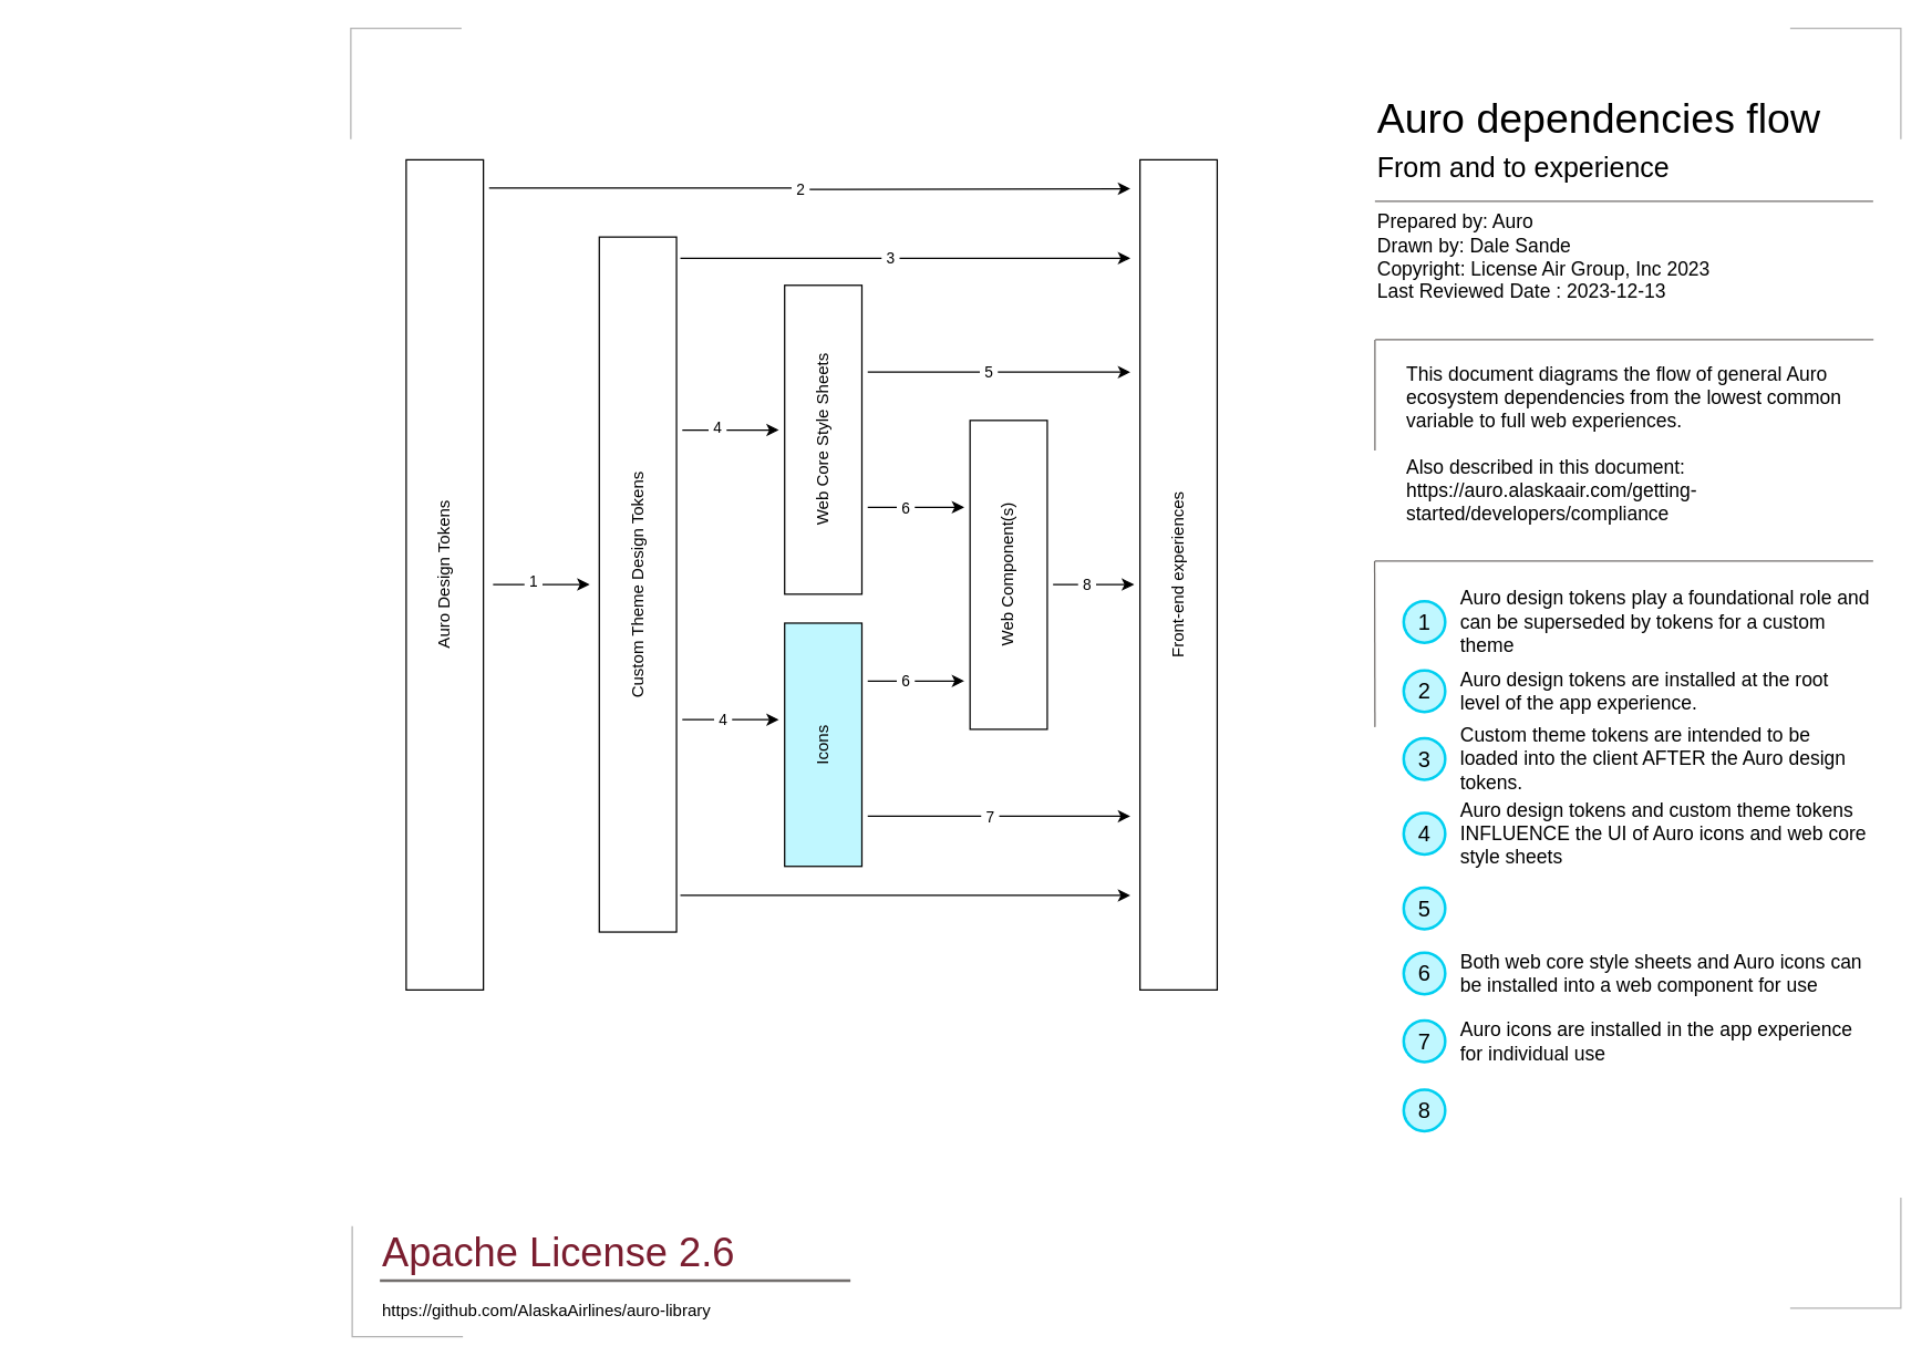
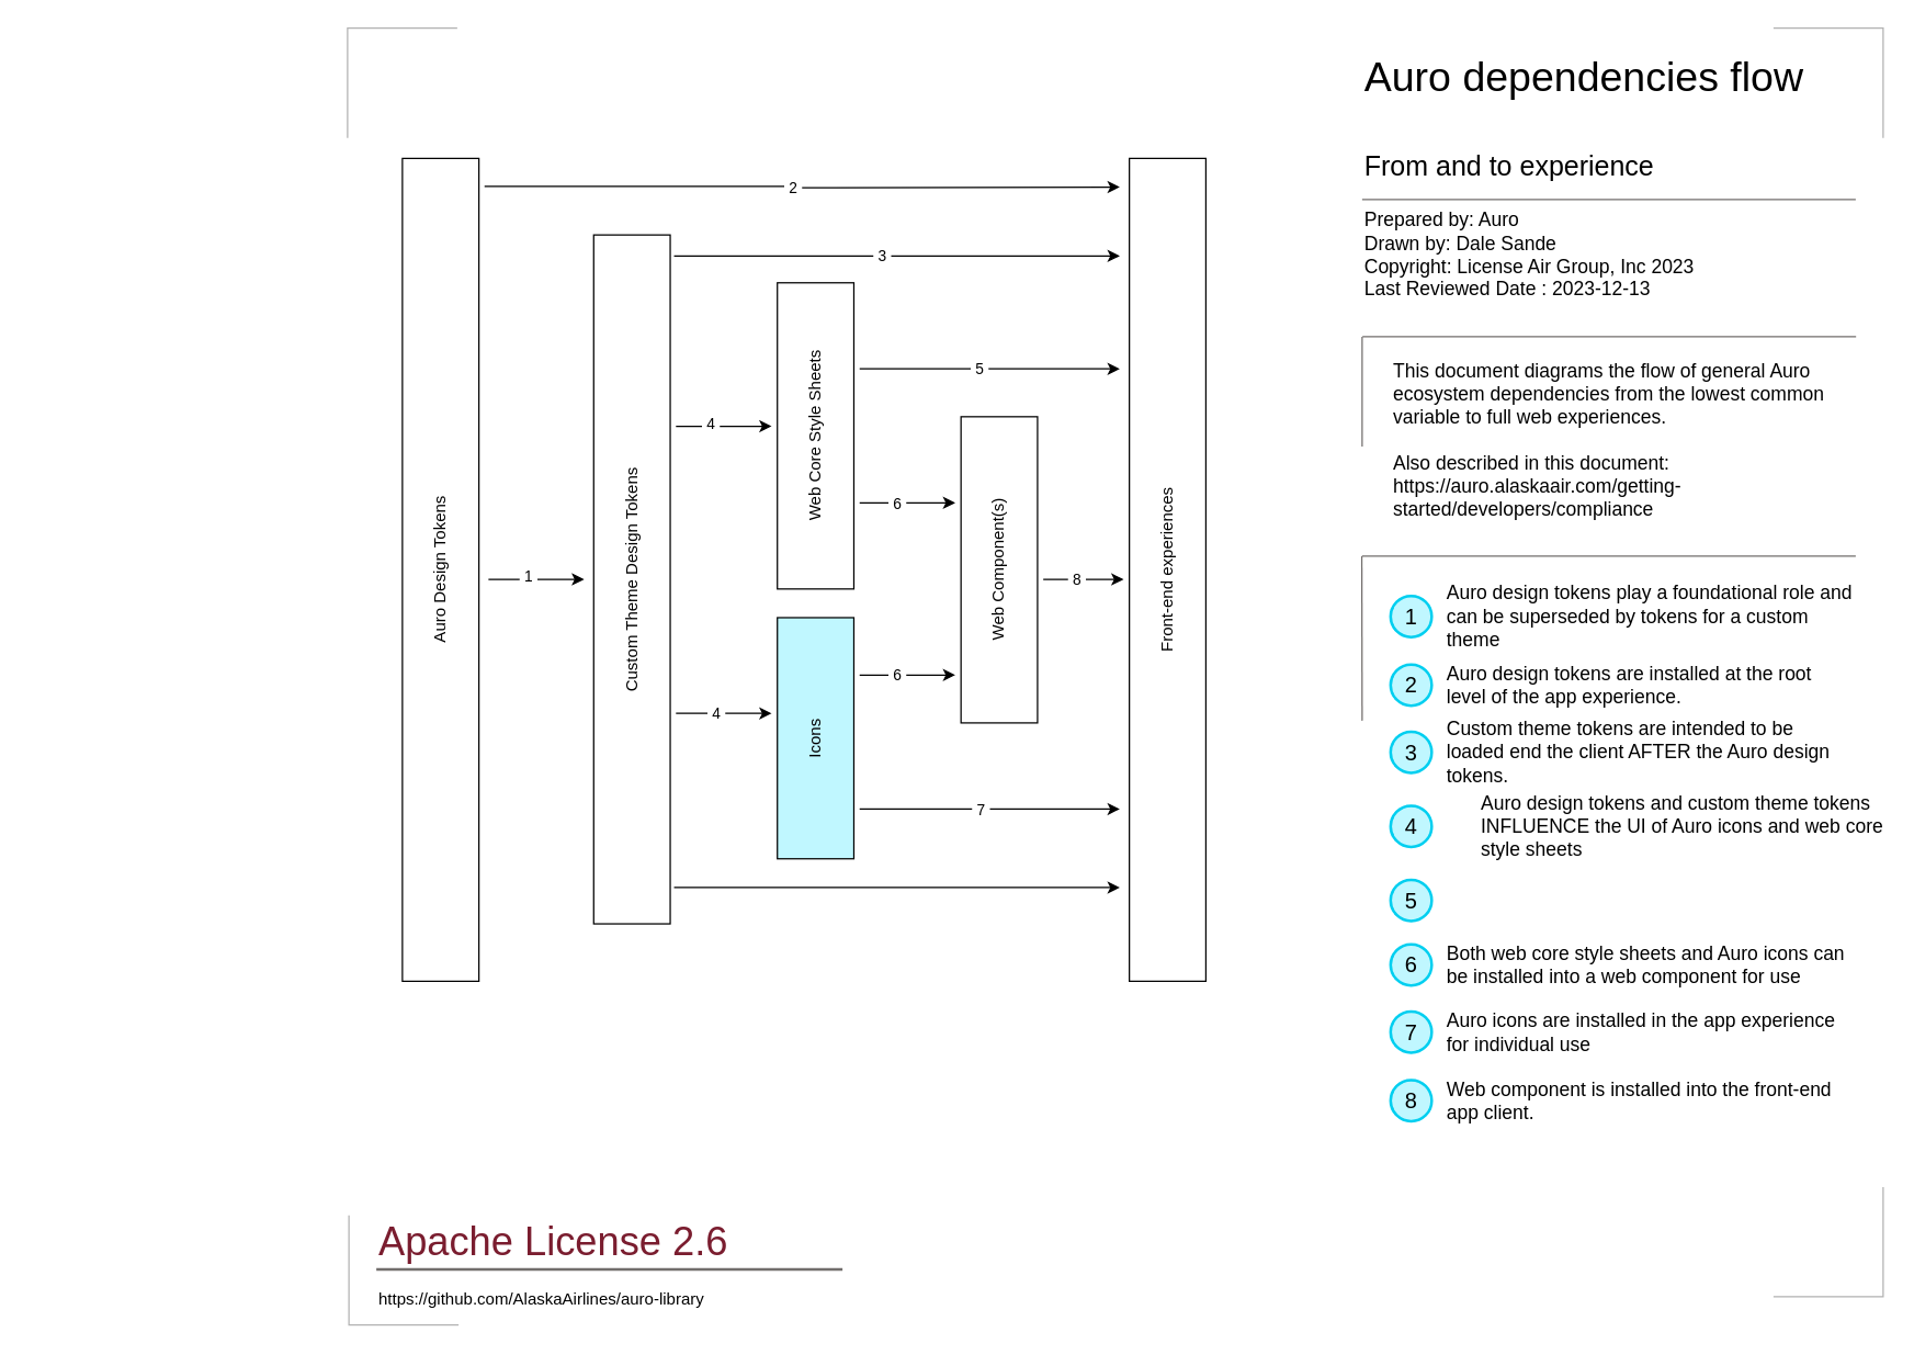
  <mxCell id="0" />
  <mxCell id="1" parent="0" />
  <mxCell id="2" value="" style="endArrow=none;html=1;rounded=0;strokeColor=#B2B2B2;" parent="1" edge="1"><mxGeometry width="50" height="50" relative="1" as="geometry"><mxPoint x="1293" y="20" as="sourcePoint" /><mxPoint x="1373" y="100" as="targetPoint" /><Array as="points"><mxPoint x="1373" y="20" /></Array></mxGeometry></mxCell>
  <mxCell id="3" value="" style="endArrow=none;html=1;rounded=0;strokeColor=#B2B2B2;" parent="1" edge="1"><mxGeometry width="50" height="50" relative="1" as="geometry"><mxPoint x="1373" y="865" as="sourcePoint" /><mxPoint x="1293" y="945" as="targetPoint" /><Array as="points"><mxPoint x="1373" y="945" /></Array></mxGeometry></mxCell>
  <mxCell id="4" value="" style="endArrow=none;html=1;rounded=0;strokeColor=#B2B2B2;" parent="1" edge="1"><mxGeometry width="50" height="50" relative="1" as="geometry"><mxPoint x="253" y="100" as="sourcePoint" /><mxPoint x="333" y="20" as="targetPoint" /><Array as="points"><mxPoint x="253" y="20" /></Array></mxGeometry></mxCell>
  <mxCell id="5" value="" style="endArrow=none;html=1;rounded=0;fontSize=14;fontColor=#000000;strokeColor=#726E6C;" parent="1" edge="1"><mxGeometry width="50" height="50" relative="1" as="geometry"><mxPoint x="992.76" y="405" as="sourcePoint" /><mxPoint x="993" y="525" as="targetPoint" /></mxGeometry></mxCell>
  <mxCell id="6" value="" style="endArrow=none;html=1;rounded=0;fontSize=14;fontColor=#000000;strokeColor=#726E6C;" parent="1" edge="1"><mxGeometry width="50" height="50" relative="1" as="geometry"><mxPoint x="993" y="405" as="sourcePoint" /><mxPoint x="1353" y="405" as="targetPoint" /></mxGeometry></mxCell>
- <mxCell id="7" value="Auro dependencies flow" style="text;html=1;strokeColor=none;fillColor=none;align=left;verticalAlign=middle;whiteSpace=wrap;rounded=0;fontSize=30;fontColor=#000000;opacity=75;" parent="1" vertex="1"><mxGeometry x="993" y="65" width="360" height="40" as="geometry" /></mxCell>
+ <mxCell id="7" value="Auro dependencies flow" style="text;html=1;strokeColor=none;fillColor=none;align=left;verticalAlign=middle;whiteSpace=wrap;rounded=0;fontSize=30;fontColor=#000000;opacity=75;" parent="1" vertex="1"><mxGeometry x="993" y="35" width="360" height="40" as="geometry" /></mxCell>
  <mxCell id="8" value="Prepared by: Auro&lt;br&gt;Drawn by: Dale Sande&lt;br&gt;Copyright: License Air Group, Inc 2023&lt;br&gt;Last Reviewed Date : 2023-12-13" style="text;html=1;strokeColor=none;fillColor=none;align=left;verticalAlign=top;whiteSpace=wrap;rounded=0;fontSize=14;fontColor=#000000;opacity=75;" parent="1" vertex="1"><mxGeometry x="993" y="145" width="360" height="80" as="geometry" /></mxCell>
  <mxCell id="9" value="1" style="ellipse;whiteSpace=wrap;html=1;aspect=fixed;fontSize=16;fillColor=#c0f7ff;strokeColor=#00cff0;strokeWidth=2;" parent="1" vertex="1"><mxGeometry x="1013.76" y="434" width="30" height="30" as="geometry" /></mxCell>
  <mxCell id="10" value="Auro design tokens play a foundational role and can be superseded by tokens for a custom theme" style="text;html=1;strokeColor=none;fillColor=none;align=left;verticalAlign=middle;whiteSpace=wrap;rounded=0;fontSize=14;fontColor=#000000;opacity=75;" parent="1" vertex="1"><mxGeometry x="1053" y="434" width="299.76" height="30" as="geometry" /></mxCell>
  <mxCell id="11" value="2" style="ellipse;whiteSpace=wrap;html=1;aspect=fixed;fontSize=16;fillColor=#c0f7ff;strokeColor=#00cff0;strokeWidth=2;" parent="1" vertex="1"><mxGeometry x="1013.76" y="484" width="30" height="30" as="geometry" /></mxCell>
  <mxCell id="12" value="Auro design tokens are installed at the root level of the app experience." style="text;html=1;strokeColor=none;fillColor=none;align=left;verticalAlign=middle;whiteSpace=wrap;rounded=0;fontSize=14;fontColor=#000000;opacity=75;" parent="1" vertex="1"><mxGeometry x="1053" y="484" width="299.76" height="30" as="geometry" /></mxCell>
  <mxCell id="13" value="&lt;font style=&quot;font-size: 12px;&quot;&gt;https://github.com/AlaskaAirlines/auro-library&lt;/font&gt;" style="text;html=1;strokeColor=none;fillColor=none;align=left;verticalAlign=middle;whiteSpace=wrap;rounded=0;strokeWidth=2;fontSize=16;" parent="1" vertex="1"><mxGeometry x="274" y="925" width="630" height="40" as="geometry" /></mxCell>
  <mxCell id="14" value="From and to experience&amp;nbsp;" style="text;html=1;strokeColor=none;fillColor=none;align=left;verticalAlign=middle;whiteSpace=wrap;rounded=0;fontSize=20;fontColor=#000000;opacity=75;" parent="1" vertex="1"><mxGeometry x="993" y="105" width="360" height="30" as="geometry" /></mxCell>
  <mxCell id="15" value="" style="endArrow=none;html=1;rounded=0;fontSize=14;fontColor=#000000;strokeColor=#726E6C;" parent="1" edge="1"><mxGeometry width="50" height="50" relative="1" as="geometry"><mxPoint x="993" y="145" as="sourcePoint" /><mxPoint x="1353" y="145" as="targetPoint" /></mxGeometry></mxCell>
  <mxCell id="16" value="" style="endArrow=none;html=1;rounded=0;fontSize=14;fontColor=#000000;strokeColor=#726E6C;" parent="1" edge="1"><mxGeometry width="50" height="50" relative="1" as="geometry"><mxPoint x="993" y="245" as="sourcePoint" /><mxPoint x="993" y="325" as="targetPoint" /></mxGeometry></mxCell>
  <mxCell id="17" value="" style="endArrow=none;html=1;rounded=0;fontSize=14;fontColor=#000000;strokeColor=#726E6C;" parent="1" edge="1"><mxGeometry width="50" height="50" relative="1" as="geometry"><mxPoint x="993.24" y="245" as="sourcePoint" /><mxPoint x="1353.24" y="245" as="targetPoint" /></mxGeometry></mxCell>
  <mxCell id="18" value="This document diagrams the flow of general Auro ecosystem dependencies from the lowest common variable to full web experiences.&amp;nbsp;&lt;br&gt;&lt;br&gt;Also described in this document:&lt;br&gt;https://auro.alaskaair.com/getting-started/developers/compliance" style="text;html=1;strokeColor=none;fillColor=none;align=left;verticalAlign=top;whiteSpace=wrap;rounded=0;fontSize=14;fontColor=#000000;opacity=75;" parent="1" vertex="1"><mxGeometry x="1013.76" y="255" width="360" height="140" as="geometry" /></mxCell>
  <mxCell id="19" value="3" style="ellipse;whiteSpace=wrap;html=1;aspect=fixed;fontSize=16;fillColor=#c0f7ff;strokeColor=#00cff0;strokeWidth=2;" parent="1" vertex="1"><mxGeometry x="1013.76" y="533" width="30" height="30" as="geometry" /></mxCell>
- <mxCell id="20" value="Custom theme tokens are intended to be loaded into the client AFTER the Auro design tokens." style="text;html=1;strokeColor=none;fillColor=none;align=left;verticalAlign=middle;whiteSpace=wrap;rounded=0;fontSize=14;fontColor=#000000;opacity=75;" parent="1" vertex="1"><mxGeometry x="1053" y="533" width="299.76" height="30" as="geometry" /></mxCell>
+ <mxCell id="20" value="Custom theme tokens are intended to be loaded end the client AFTER the Auro design tokens." style="text;html=1;strokeColor=none;fillColor=none;align=left;verticalAlign=middle;whiteSpace=wrap;rounded=0;fontSize=14;fontColor=#000000;opacity=75;" parent="1" vertex="1"><mxGeometry x="1053" y="533" width="299.76" height="30" as="geometry" /></mxCell>
  <mxCell id="21" value="4" style="ellipse;whiteSpace=wrap;html=1;aspect=fixed;fontSize=16;fillColor=#c0f7ff;strokeColor=#00cff0;strokeWidth=2;" parent="1" vertex="1"><mxGeometry x="1013.76" y="587" width="30" height="30" as="geometry" /></mxCell>
- <mxCell id="22" value="Auro design tokens and custom theme tokens INFLUENCE the UI of Auro icons and web core style sheets" style="text;html=1;strokeColor=none;fillColor=none;align=left;verticalAlign=middle;whiteSpace=wrap;rounded=0;fontSize=14;fontColor=#000000;opacity=75;" parent="1" vertex="1"><mxGeometry x="1053" y="587" width="299.76" height="30" as="geometry" /></mxCell>
+ <mxCell id="22" value="Auro design tokens and custom theme tokens INFLUENCE the UI of Auro icons and web core style sheets" style="text;html=1;strokeColor=none;fillColor=none;align=left;verticalAlign=middle;whiteSpace=wrap;rounded=0;fontSize=14;fontColor=#000000;opacity=75;" parent="1" vertex="1"><mxGeometry x="1078" y="587" width="299.76" height="30" as="geometry" /></mxCell>
  <mxCell id="23" value="5" style="ellipse;whiteSpace=wrap;html=1;aspect=fixed;fontSize=16;fillColor=#c0f7ff;strokeColor=#00cff0;strokeWidth=2;" parent="1" vertex="1"><mxGeometry x="1013.76" y="641" width="30" height="30" as="geometry" /></mxCell>
  <mxCell id="24" value="" style="group" parent="1" vertex="1" connectable="0"><mxGeometry x="293" y="115" width="586.04" height="600" as="geometry" /></mxCell>
  <mxCell id="25" value="Auro Design Tokens" style="rounded=0;whiteSpace=wrap;html=1;rotation=-90;" parent="24" vertex="1"><mxGeometry x="-272.09" y="272.093" width="599.993" height="55.814" as="geometry" /></mxCell>
  <mxCell id="26" value="Custom Theme Design Tokens" style="rounded=0;whiteSpace=wrap;html=1;rotation=-90;" parent="24" vertex="1"><mxGeometry x="-83.72" y="279.07" width="502.32" height="55.814" as="geometry" /></mxCell>
  <mxCell id="27" value="Web Core Style Sheets" style="rounded=0;whiteSpace=wrap;html=1;rotation=-90;" parent="24" vertex="1"><mxGeometry x="189.765" y="174.419" width="223.253" height="55.814" as="geometry" /></mxCell>
  <mxCell id="28" value="Icons" style="rounded=0;whiteSpace=wrap;html=1;rotation=-90;fillColor=#c0f7ff;" parent="24" vertex="1"><mxGeometry x="213.486" y="394.884" width="175.812" height="55.814" as="geometry" /></mxCell>
  <mxCell id="29" value="Web Component(s)" style="rounded=0;whiteSpace=wrap;html=1;rotation=-90;" parent="24" vertex="1"><mxGeometry x="323.717" y="272.093" width="223.253" height="55.814" as="geometry" /></mxCell>
  <mxCell id="30" value="Front-end experiences" style="rounded=0;whiteSpace=wrap;html=1;rotation=-90;" parent="24" vertex="1"><mxGeometry x="258.137" y="272.093" width="599.993" height="55.814" as="geometry" /></mxCell>
  <mxCell id="31" value="" style="endArrow=classic;html=1;rounded=0;edgeStyle=orthogonalEdgeStyle;exitX=0.966;exitY=1.073;exitDx=0;exitDy=0;exitPerimeter=0;" parent="24" source="25" edge="1"><mxGeometry relative="1" as="geometry"><mxPoint x="230.23" y="20.302" as="sourcePoint" /><mxPoint x="523.25" y="20.93" as="targetPoint" /></mxGeometry></mxCell>
  <mxCell id="32" value="&amp;nbsp;2&amp;nbsp;" style="edgeLabel;html=1;align=center;verticalAlign=middle;resizable=0;points=[];" parent="31" vertex="1" connectable="0"><mxGeometry x="-0.033" y="-1" relative="1" as="geometry"><mxPoint as="offset" /></mxGeometry></mxCell>
  <mxCell id="33" value="" style="endArrow=classic;html=1;rounded=0;edgeStyle=orthogonalEdgeStyle;" parent="24" edge="1"><mxGeometry relative="1" as="geometry"><mxPoint x="62.79" y="306.977" as="sourcePoint" /><mxPoint x="132.557" y="306.977" as="targetPoint" /></mxGeometry></mxCell>
  <mxCell id="34" value="&amp;nbsp;1&amp;nbsp;" style="edgeLabel;html=1;align=center;verticalAlign=middle;resizable=0;points=[];" parent="33" vertex="1" connectable="0"><mxGeometry x="-0.16" y="2" relative="1" as="geometry"><mxPoint as="offset" /></mxGeometry></mxCell>
  <mxCell id="35" value="" style="endArrow=classic;html=1;rounded=0;edgeStyle=orthogonalEdgeStyle;" parent="24" edge="1"><mxGeometry relative="1" as="geometry"><mxPoint x="199.533" y="195.349" as="sourcePoint" /><mxPoint x="269.299" y="195.349" as="targetPoint" /></mxGeometry></mxCell>
  <mxCell id="36" value="&amp;nbsp;4&amp;nbsp;" style="edgeLabel;html=1;align=center;verticalAlign=middle;resizable=0;points=[];" parent="35" vertex="1" connectable="0"><mxGeometry x="-0.293" y="2" relative="1" as="geometry"><mxPoint as="offset" /></mxGeometry></mxCell>
  <mxCell id="37" value="" style="endArrow=classic;html=1;rounded=0;edgeStyle=orthogonalEdgeStyle;" parent="24" edge="1"><mxGeometry relative="1" as="geometry"><mxPoint x="199.533" y="404.651" as="sourcePoint" /><mxPoint x="269.299" y="404.651" as="targetPoint" /></mxGeometry></mxCell>
  <mxCell id="38" value="&amp;nbsp;4&amp;nbsp;" style="edgeLabel;html=1;align=center;verticalAlign=middle;resizable=0;points=[];" parent="37" vertex="1" connectable="0"><mxGeometry x="-0.16" relative="1" as="geometry"><mxPoint as="offset" /></mxGeometry></mxCell>
  <mxCell id="39" value="" style="endArrow=classic;html=1;rounded=0;edgeStyle=orthogonalEdgeStyle;" parent="24" edge="1"><mxGeometry relative="1" as="geometry"><mxPoint x="333.485" y="153.488" as="sourcePoint" /><mxPoint x="523.25" y="153.488" as="targetPoint" /></mxGeometry></mxCell>
  <mxCell id="40" value="&amp;nbsp;5&amp;nbsp;" style="edgeLabel;html=1;align=center;verticalAlign=middle;resizable=0;points=[];" parent="39" vertex="1" connectable="0"><mxGeometry x="-0.083" relative="1" as="geometry"><mxPoint as="offset" /></mxGeometry></mxCell>
  <mxCell id="41" value="" style="endArrow=classic;html=1;rounded=0;edgeStyle=orthogonalEdgeStyle;" parent="24" edge="1"><mxGeometry relative="1" as="geometry"><mxPoint x="333.485" y="376.744" as="sourcePoint" /><mxPoint x="403.251" y="376.744" as="targetPoint" /></mxGeometry></mxCell>
  <mxCell id="42" value="&amp;nbsp;6&amp;nbsp;" style="edgeLabel;html=1;align=center;verticalAlign=middle;resizable=0;points=[];" parent="41" vertex="1" connectable="0"><mxGeometry x="-0.24" relative="1" as="geometry"><mxPoint as="offset" /></mxGeometry></mxCell>
  <mxCell id="43" value="" style="endArrow=classic;html=1;rounded=0;edgeStyle=orthogonalEdgeStyle;" parent="24" edge="1"><mxGeometry relative="1" as="geometry"><mxPoint x="467.437" y="306.977" as="sourcePoint" /><mxPoint x="526.041" y="306.977" as="targetPoint" /></mxGeometry></mxCell>
  <mxCell id="44" value="&amp;nbsp;8&amp;nbsp;" style="edgeLabel;html=1;align=center;verticalAlign=middle;resizable=0;points=[];" parent="43" vertex="1" connectable="0"><mxGeometry x="-0.191" y="1" relative="1" as="geometry"><mxPoint y="1" as="offset" /></mxGeometry></mxCell>
  <mxCell id="45" value="" style="endArrow=classic;html=1;rounded=0;edgeStyle=orthogonalEdgeStyle;" parent="24" edge="1"><mxGeometry relative="1" as="geometry"><mxPoint x="198.137" y="71.163" as="sourcePoint" /><mxPoint x="523.25" y="71.163" as="targetPoint" /></mxGeometry></mxCell>
  <mxCell id="46" value="&amp;nbsp;3&amp;nbsp;" style="edgeLabel;html=1;align=center;verticalAlign=middle;resizable=0;points=[];" parent="45" vertex="1" connectable="0"><mxGeometry x="-0.073" y="1" relative="1" as="geometry"><mxPoint as="offset" /></mxGeometry></mxCell>
  <mxCell id="47" value="" style="endArrow=classic;html=1;rounded=0;edgeStyle=orthogonalEdgeStyle;" parent="24" edge="1"><mxGeometry relative="1" as="geometry"><mxPoint x="198.137" y="531.628" as="sourcePoint" /><mxPoint x="523.25" y="531.628" as="targetPoint" /></mxGeometry></mxCell>
  <mxCell id="48" value="" style="endArrow=classic;html=1;rounded=0;edgeStyle=orthogonalEdgeStyle;" parent="24" edge="1"><mxGeometry relative="1" as="geometry"><mxPoint x="333.485" y="474.419" as="sourcePoint" /><mxPoint x="523.25" y="474.419" as="targetPoint" /></mxGeometry></mxCell>
  <mxCell id="49" value="&amp;nbsp;7&amp;nbsp;" style="edgeLabel;html=1;align=center;verticalAlign=middle;resizable=0;points=[];" parent="48" vertex="1" connectable="0"><mxGeometry x="-0.073" relative="1" as="geometry"><mxPoint as="offset" /></mxGeometry></mxCell>
  <mxCell id="50" value="" style="endArrow=classic;html=1;rounded=0;edgeStyle=orthogonalEdgeStyle;" parent="24" edge="1"><mxGeometry relative="1" as="geometry"><mxPoint x="333.485" y="251.163" as="sourcePoint" /><mxPoint x="403.251" y="251.163" as="targetPoint" /></mxGeometry></mxCell>
  <mxCell id="51" value="&amp;nbsp;6&amp;nbsp;" style="edgeLabel;html=1;align=center;verticalAlign=middle;resizable=0;points=[];" parent="50" vertex="1" connectable="0"><mxGeometry x="-0.24" relative="1" as="geometry"><mxPoint as="offset" /></mxGeometry></mxCell>
  <mxCell id="52" value="6" style="ellipse;whiteSpace=wrap;html=1;aspect=fixed;fontSize=16;fillColor=#c0f7ff;strokeColor=#00cff0;strokeWidth=2;" parent="1" vertex="1"><mxGeometry x="1013.76" y="688" width="30" height="30" as="geometry" /></mxCell>
  <mxCell id="53" value="Both web core style sheets and Auro icons can be installed into a web component for use" style="text;html=1;strokeColor=none;fillColor=none;align=left;verticalAlign=middle;whiteSpace=wrap;rounded=0;fontSize=14;fontColor=#000000;opacity=75;" parent="1" vertex="1"><mxGeometry x="1053" y="688" width="299.76" height="30" as="geometry" /></mxCell>
  <mxCell id="54" value="7" style="ellipse;whiteSpace=wrap;html=1;aspect=fixed;fontSize=16;fillColor=#c0f7ff;strokeColor=#00cff0;strokeWidth=2;" parent="1" vertex="1"><mxGeometry x="1013.76" y="737" width="30" height="30" as="geometry" /></mxCell>
  <mxCell id="55" value="Auro icons are installed in the app experience for individual use" style="text;html=1;strokeColor=none;fillColor=none;align=left;verticalAlign=middle;whiteSpace=wrap;rounded=0;fontSize=14;fontColor=#000000;opacity=75;" parent="1" vertex="1"><mxGeometry x="1053" y="737" width="299.76" height="30" as="geometry" /></mxCell>
  <mxCell id="56" value="8" style="ellipse;whiteSpace=wrap;html=1;aspect=fixed;fontSize=16;fillColor=#c0f7ff;strokeColor=#00cff0;strokeWidth=2;" parent="1" vertex="1"><mxGeometry x="1013.76" y="787" width="30" height="30" as="geometry" /></mxCell>
+ <mxCell id="57" value="Web component is installed into the front-end app client." style="text;html=1;strokeColor=none;fillColor=none;align=left;verticalAlign=middle;whiteSpace=wrap;rounded=0;fontSize=14;fontColor=#000000;opacity=75;" parent="1" vertex="1"><mxGeometry x="1053" y="787" width="299.76" height="30" as="geometry" /></mxCell>
  <mxCell id="58" value="Apache License 2.6" style="text;html=1;strokeColor=none;fillColor=none;align=left;verticalAlign=bottom;whiteSpace=wrap;rounded=0;fontSize=29;fontColor=#7A1D2F;opacity=75;" parent="1" vertex="1"><mxGeometry x="274" y="885" width="340" height="40" as="geometry" /></mxCell>
  <mxCell id="59" value="" style="endArrow=none;html=1;rounded=0;fontSize=14;fontColor=#7A1D2F;strokeColor=#726E6C;exitX=0;exitY=1;exitDx=0;exitDy=0;strokeWidth=2;entryX=1;entryY=1;entryDx=0;entryDy=0;" parent="1" source="58" target="58" edge="1"><mxGeometry width="50" height="50" relative="1" as="geometry"><mxPoint x="2694" y="-158.11" as="sourcePoint" /><mxPoint x="2194" y="181" as="targetPoint" /></mxGeometry></mxCell>
  <mxCell id="60" value="" style="endArrow=none;html=1;rounded=0;strokeColor=#B2B2B2;" parent="1" edge="1"><mxGeometry width="50" height="50" relative="1" as="geometry"><mxPoint x="334" y="965.64" as="sourcePoint" /><mxPoint x="254" y="885.64" as="targetPoint" /><Array as="points"><mxPoint x="254" y="965.64" /></Array></mxGeometry></mxCell>
